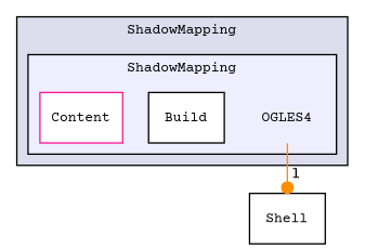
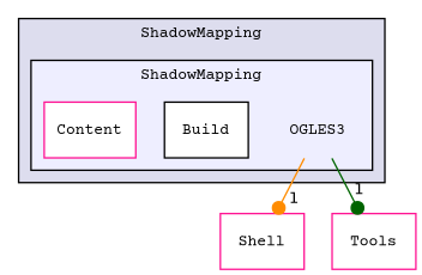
  digraph {
    compound=true
    fontname="Courier Prime"
    node [color=black fontname="Courier Prime" fontsize=10 shape=box fillcolor=white style=filled]
    edge [arrowhead=dot fontname="Courier Prime" headlabel=1 labeldistance=1.5 labelfontname=Helvetica labelfontsize=10]
-   n1 [label=OGLES4 shape=plaintext fillcolor="" style=""]
+   n1 [label=OGLES3 shape=plaintext fillcolor="" style=""]
    n2 [label=Build]
    n3 [color=deeppink label=Content]
-   n4 [label=Shell]
+   n4 [color=deeppink label=Shell]
+   n5 [color=deeppink label=Tools]
    subgraph cluster_1 {
      bgcolor="#ddddee"
      fontsize=10
      label=ShadowMapping
      pencolor=black
      subgraph cluster_2 {
        bgcolor="#eeeeff"
        fontsize=10
        label=ShadowMapping
        pencolor=black
        n1
        n2
        n3
      }
    }
    n1 -> n4 [color=darkorange]
+   n1 -> n5 [color=darkgreen]
  }
